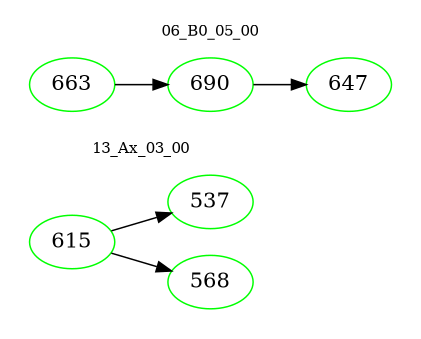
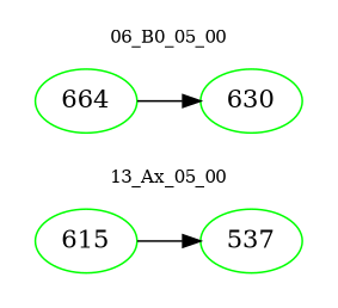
  digraph {
    rankdir=LR
    node [color=green]
    edge [color=black]
    n1 [label=615]
-   n2 [label=568]
    n3 [label=537]
-   n4 [label=690]
-   n5 [label=663]
-   n6 [label=647]
+   n4 [label=630]
+   n5 [label=664]
    subgraph cluster_1 {
      color=white
      fontsize=10
-     label="13_Ax_03_00"
+     label="13_Ax_05_00"
      n1
-     n2
      n3
    }
    subgraph cluster_2 {
      color=white
      fontsize=10
      label="06_B0_05_00"
      n4
      n5
-     n6
    }
-   n1 -> n2
    n1 -> n3
-   n4 -> n6
    n5 -> n4
  }
